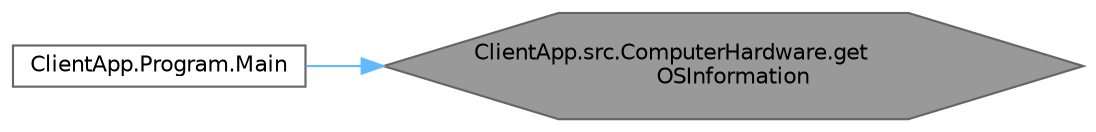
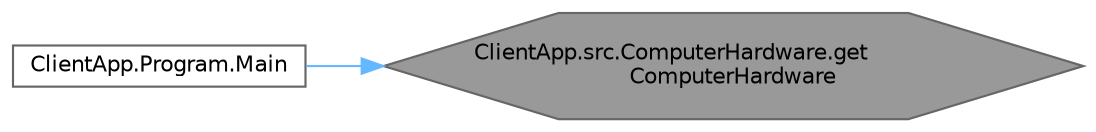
  digraph {
    rankdir=RL
    node [fontname=Helvetica fontsize=10 style=filled]
-   n1 [color=gray40 fillcolor=grey60 fontcolor=black height=0.2 label="ClientApp.src.ComputerHardware.get\lOSInformation" shape=hexagon width=0.4]
+   n1 [color=gray40 fillcolor=grey60 fontcolor=black height=0.2 label="ClientApp.src.ComputerHardware.get\lComputerHardware" shape=hexagon width=0.4]
    n2 [color=grey40 fillcolor=white height=0.2 label="ClientApp.Program.Main" shape=box width=0.4]
    n1 -> n2 [color=steelblue1 dir=back fontname=Helvetica fontsize=10 labelfontname=Helvetica labelfontsize=10 style=solid]
  }
